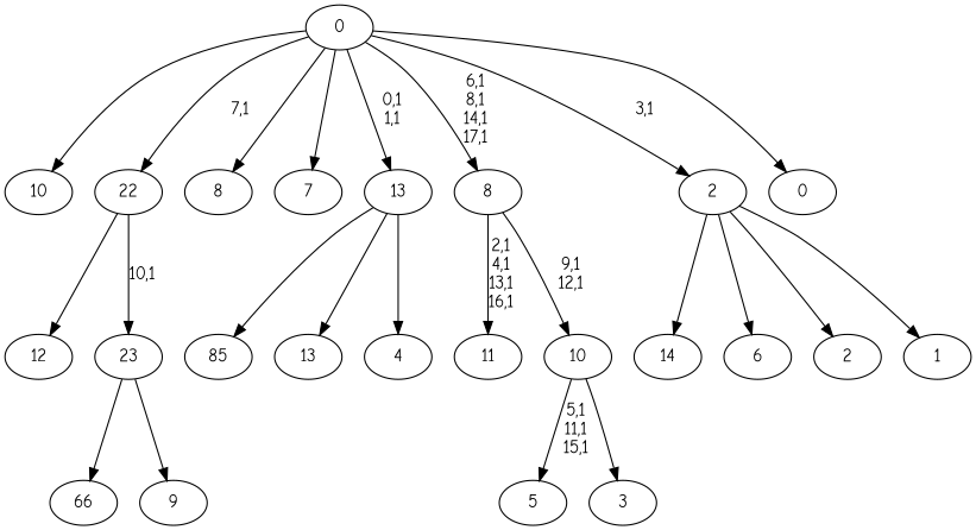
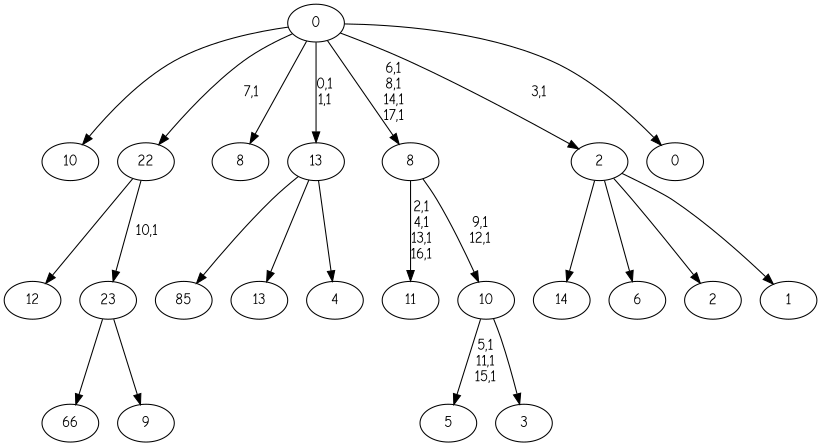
  digraph {
    fontname="Comic Neue"
    node [fontname="Comic Neue"]
    edge [fontname="Comic Neue"]
    n1 [label=66]
    n2 [label=85]
    n3 [label=14]
    n4 [label=13]
    n5 [label=12]
    n6 [label=11]
    n7 [label=10]
    n8 [label=9]
    23
    22
    n11 [label=8]
-   n12 [label=7]
    n13 [label=6]
    n14 [label=5]
    n15 [label=4]
    13
    n17 [label=3]
    10
    8
    n20 [label=2]
    n21 [label=1]
    2
    n23 [label=0]
    0
    23 -> n1
    23 -> n8
    22 -> n5
    22 -> 23 [label="10,1"]
    13 -> n2
    13 -> n4
    13 -> n15
    10 -> n14 [label="5,1\n11,1\n15,1"]
    10 -> n17
    8 -> n6 [label="2,1\n4,1\n13,1\n16,1"]
    8 -> 10 [label="9,1\n12,1"]
    2 -> n3
    2 -> n13
    2 -> n20
    2 -> n21
    0 -> n7
    0 -> 22 [label="7,1"]
    0 -> n11
-   0 -> n12
    0 -> 13 [label="0,1\n1,1"]
    0 -> 8 [label="6,1\n8,1\n14,1\n17,1"]
    0 -> 2 [label="3,1"]
    0 -> n23
  }
